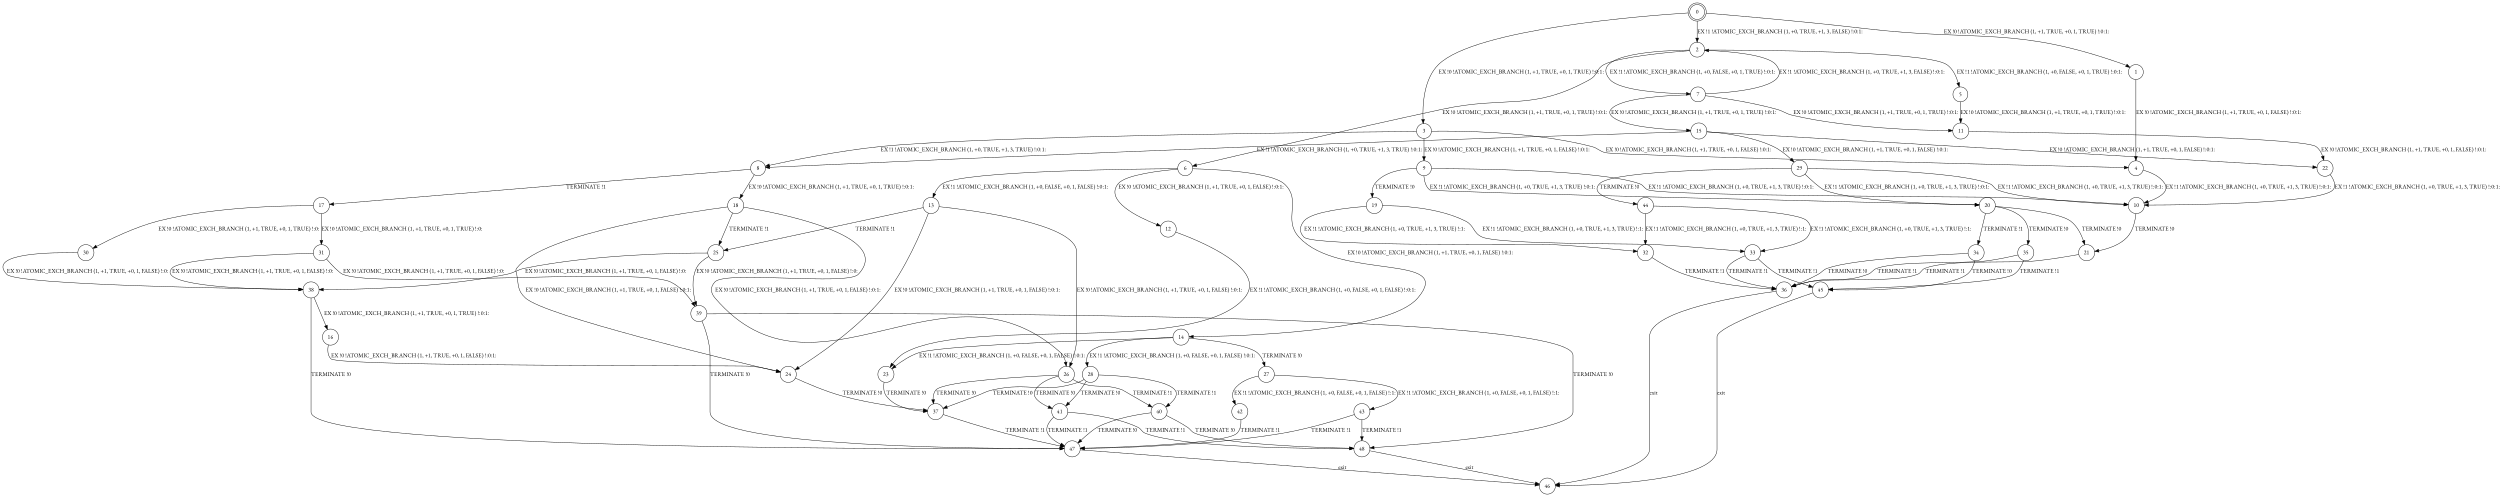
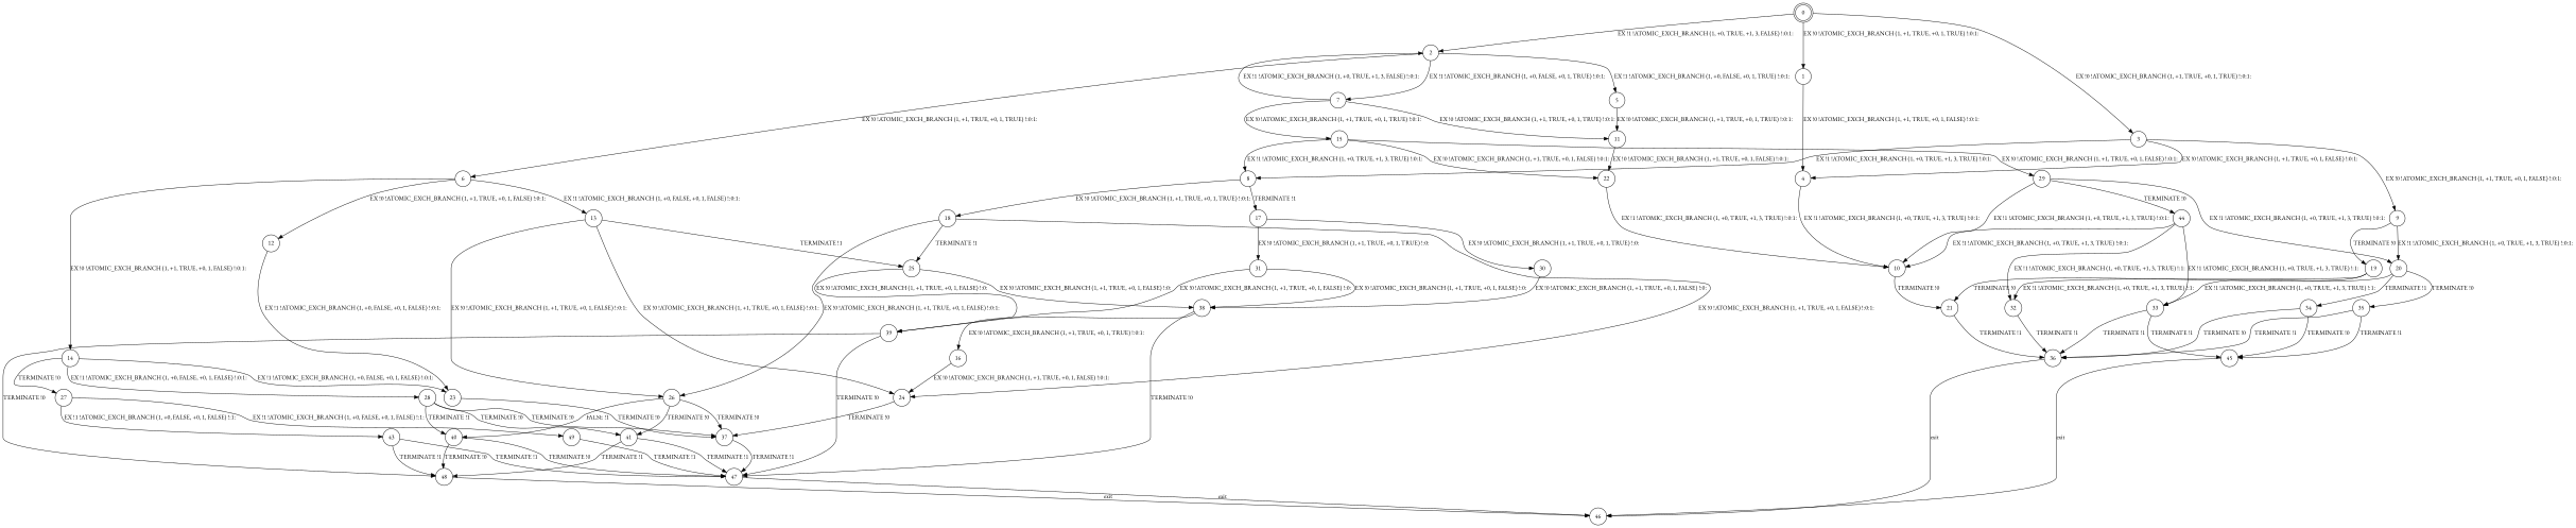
  digraph {
    fontname="EB Garamond"
    node [fontname="EB Garamond" shape=circle]
    edge [fontname="EB Garamond"]
    0 [peripheries=2]
    1
    2
    3
    4
    5
    6
    7
    8
    9
    10
    11
    12
    13
    14
    15
    17
    18
    19
    20
    21
    22
    23
    24
    25
    26
    27
    28
    29
    16
    30
    31
    32
    33
    34
    35
    36
    37
    38
    39
    40
    41
-   42
+   42 [label=49]
    43
    44
    45
    46
    47
    48
    0 -> 1 [label="EX !0 !ATOMIC_EXCH_BRANCH (1, +1, TRUE, +0, 1, TRUE) !:0:1:"]
    0 -> 2 [label="EX !1 !ATOMIC_EXCH_BRANCH (1, +0, TRUE, +1, 3, FALSE) !:0:1:"]
    0 -> 3 [label="EX !0 !ATOMIC_EXCH_BRANCH (1, +1, TRUE, +0, 1, TRUE) !:0:1:"]
    1 -> 4 [label="EX !0 !ATOMIC_EXCH_BRANCH (1, +1, TRUE, +0, 1, FALSE) !:0:1:"]
    2 -> 5 [label="EX !1 !ATOMIC_EXCH_BRANCH (1, +0, FALSE, +0, 1, TRUE) !:0:1:"]
    2 -> 6 [label="EX !0 !ATOMIC_EXCH_BRANCH (1, +1, TRUE, +0, 1, TRUE) !:0:1:"]
    2 -> 7 [label="EX !1 !ATOMIC_EXCH_BRANCH (1, +0, FALSE, +0, 1, TRUE) !:0:1:"]
    3 -> 4 [label="EX !0 !ATOMIC_EXCH_BRANCH (1, +1, TRUE, +0, 1, FALSE) !:0:1:"]
    3 -> 8 [label="EX !1 !ATOMIC_EXCH_BRANCH (1, +0, TRUE, +1, 3, TRUE) !:0:1:"]
    3 -> 9 [label="EX !0 !ATOMIC_EXCH_BRANCH (1, +1, TRUE, +0, 1, FALSE) !:0:1:"]
    4 -> 10 [label="EX !1 !ATOMIC_EXCH_BRANCH (1, +0, TRUE, +1, 3, TRUE) !:0:1:"]
    5 -> 11 [label="EX !0 !ATOMIC_EXCH_BRANCH (1, +1, TRUE, +0, 1, TRUE) !:0:1:"]
    6 -> 12 [label="EX !0 !ATOMIC_EXCH_BRANCH (1, +1, TRUE, +0, 1, FALSE) !:0:1:"]
    6 -> 13 [label="EX !1 !ATOMIC_EXCH_BRANCH (1, +0, FALSE, +0, 1, FALSE) !:0:1:"]
    6 -> 14 [label="EX !0 !ATOMIC_EXCH_BRANCH (1, +1, TRUE, +0, 1, FALSE) !:0:1:"]
    7 -> 2 [label="EX !1 !ATOMIC_EXCH_BRANCH (1, +0, TRUE, +1, 3, FALSE) !:0:1:"]
    7 -> 11 [label="EX !0 !ATOMIC_EXCH_BRANCH (1, +1, TRUE, +0, 1, TRUE) !:0:1:"]
    7 -> 15 [label="EX !0 !ATOMIC_EXCH_BRANCH (1, +1, TRUE, +0, 1, TRUE) !:0:1:"]
    8 -> 17 [label="TERMINATE !1"]
    8 -> 18 [label="EX !0 !ATOMIC_EXCH_BRANCH (1, +1, TRUE, +0, 1, TRUE) !:0:1:"]
-   9 -> 10 [label="EX !1 !ATOMIC_EXCH_BRANCH (1, +0, TRUE, +1, 3, TRUE) !:0:1:"]
+   44 -> 10 [label="EX !1 !ATOMIC_EXCH_BRANCH (1, +0, TRUE, +1, 3, TRUE) !:0:1:"]
    9 -> 19 [label="TERMINATE !0"]
    9 -> 20 [label="EX !1 !ATOMIC_EXCH_BRANCH (1, +0, TRUE, +1, 3, TRUE) !:0:1:"]
    10 -> 21 [label="TERMINATE !0"]
    11 -> 22 [label="EX !0 !ATOMIC_EXCH_BRANCH (1, +1, TRUE, +0, 1, FALSE) !:0:1:"]
    12 -> 23 [label="EX !1 !ATOMIC_EXCH_BRANCH (1, +0, FALSE, +0, 1, FALSE) !:0:1:"]
    13 -> 24 [label="EX !0 !ATOMIC_EXCH_BRANCH (1, +1, TRUE, +0, 1, FALSE) !:0:1:"]
    13 -> 25 [label="TERMINATE !1"]
    13 -> 26 [label="EX !0 !ATOMIC_EXCH_BRANCH (1, +1, TRUE, +0, 1, FALSE) !:0:1:"]
    14 -> 23 [label="EX !1 !ATOMIC_EXCH_BRANCH (1, +0, FALSE, +0, 1, FALSE) !:0:1:"]
    14 -> 27 [label="TERMINATE !0"]
    14 -> 28 [label="EX !1 !ATOMIC_EXCH_BRANCH (1, +0, FALSE, +0, 1, FALSE) !:0:1:"]
    15 -> 8 [label="EX !1 !ATOMIC_EXCH_BRANCH (1, +0, TRUE, +1, 3, TRUE) !:0:1:"]
    15 -> 22 [label="EX !0 !ATOMIC_EXCH_BRANCH (1, +1, TRUE, +0, 1, FALSE) !:0:1:"]
    15 -> 29 [label="EX !0 !ATOMIC_EXCH_BRANCH (1, +1, TRUE, +0, 1, FALSE) !:0:1:"]
    17 -> 30 [label="EX !0 !ATOMIC_EXCH_BRANCH (1, +1, TRUE, +0, 1, TRUE) !:0:"]
    17 -> 31 [label="EX !0 !ATOMIC_EXCH_BRANCH (1, +1, TRUE, +0, 1, TRUE) !:0:"]
    18 -> 24 [label="EX !0 !ATOMIC_EXCH_BRANCH (1, +1, TRUE, +0, 1, FALSE) !:0:1:"]
    18 -> 25 [label="TERMINATE !1"]
    18 -> 26 [label="EX !0 !ATOMIC_EXCH_BRANCH (1, +1, TRUE, +0, 1, FALSE) !:0:1:"]
    19 -> 32 [label="EX !1 !ATOMIC_EXCH_BRANCH (1, +0, TRUE, +1, 3, TRUE) !:1:"]
    19 -> 33 [label="EX !1 !ATOMIC_EXCH_BRANCH (1, +0, TRUE, +1, 3, TRUE) !:1:"]
    20 -> 21 [label="TERMINATE !0"]
    20 -> 34 [label="TERMINATE !1"]
    20 -> 35 [label="TERMINATE !0"]
    21 -> 36 [label="TERMINATE !1"]
    22 -> 10 [label="EX !1 !ATOMIC_EXCH_BRANCH (1, +0, TRUE, +1, 3, TRUE) !:0:1:"]
    23 -> 37 [label="TERMINATE !0"]
    24 -> 37 [label="TERMINATE !0"]
    25 -> 38 [label="EX !0 !ATOMIC_EXCH_BRANCH (1, +1, TRUE, +0, 1, FALSE) !:0:"]
    25 -> 39 [label="EX !0 !ATOMIC_EXCH_BRANCH (1, +1, TRUE, +0, 1, FALSE) !:0:"]
    26 -> 37 [label="TERMINATE !0"]
-   26 -> 40 [label="TERMINATE !1"]
+   26 -> 40 [label="FALSE !1"]
    26 -> 41 [label="TERMINATE !0"]
    27 -> 42 [label="EX !1 !ATOMIC_EXCH_BRANCH (1, +0, FALSE, +0, 1, FALSE) !:1:"]
    27 -> 43 [label="EX !1 !ATOMIC_EXCH_BRANCH (1, +0, FALSE, +0, 1, FALSE) !:1:"]
    28 -> 37 [label="TERMINATE !0"]
    28 -> 40 [label="TERMINATE !1"]
    28 -> 41 [label="TERMINATE !0"]
    29 -> 10 [label="EX !1 !ATOMIC_EXCH_BRANCH (1, +0, TRUE, +1, 3, TRUE) !:0:1:"]
    29 -> 20 [label="EX !1 !ATOMIC_EXCH_BRANCH (1, +0, TRUE, +1, 3, TRUE) !:0:1:"]
    29 -> 44 [label="TERMINATE !0"]
    16 -> 24 [label="EX !0 !ATOMIC_EXCH_BRANCH (1, +1, TRUE, +0, 1, FALSE) !:0:1:"]
    30 -> 38 [label="EX !0 !ATOMIC_EXCH_BRANCH (1, +1, TRUE, +0, 1, FALSE) !:0:"]
    31 -> 38 [label="EX !0 !ATOMIC_EXCH_BRANCH (1, +1, TRUE, +0, 1, FALSE) !:0:"]
    31 -> 39 [label="EX !0 !ATOMIC_EXCH_BRANCH (1, +1, TRUE, +0, 1, FALSE) !:0:"]
    32 -> 36 [label="TERMINATE !1"]
    33 -> 36 [label="TERMINATE !1"]
    33 -> 45 [label="TERMINATE !1"]
    34 -> 36 [label="TERMINATE !0"]
    34 -> 45 [label="TERMINATE !0"]
    35 -> 36 [label="TERMINATE !1"]
    35 -> 45 [label="TERMINATE !1"]
    36 -> 46 [label=exit]
    37 -> 47 [label="TERMINATE !1"]
    38 -> 16 [label="EX !0 !ATOMIC_EXCH_BRANCH (1, +1, TRUE, +0, 1, TRUE) !:0:1:"]
    38 -> 47 [label="TERMINATE !0"]
    39 -> 47 [label="TERMINATE !0"]
    39 -> 48 [label="TERMINATE !0"]
    40 -> 47 [label="TERMINATE !0"]
    40 -> 48 [label="TERMINATE !0"]
    41 -> 47 [label="TERMINATE !1"]
    41 -> 48 [label="TERMINATE !1"]
    42 -> 47 [label="TERMINATE !1"]
    43 -> 47 [label="TERMINATE !1"]
    43 -> 48 [label="TERMINATE !1"]
    44 -> 32 [label="EX !1 !ATOMIC_EXCH_BRANCH (1, +0, TRUE, +1, 3, TRUE) !:1:"]
    44 -> 33 [label="EX !1 !ATOMIC_EXCH_BRANCH (1, +0, TRUE, +1, 3, TRUE) !:1:"]
    45 -> 46 [label=exit]
    47 -> 46 [label=exit]
    48 -> 46 [label=exit]
  }
